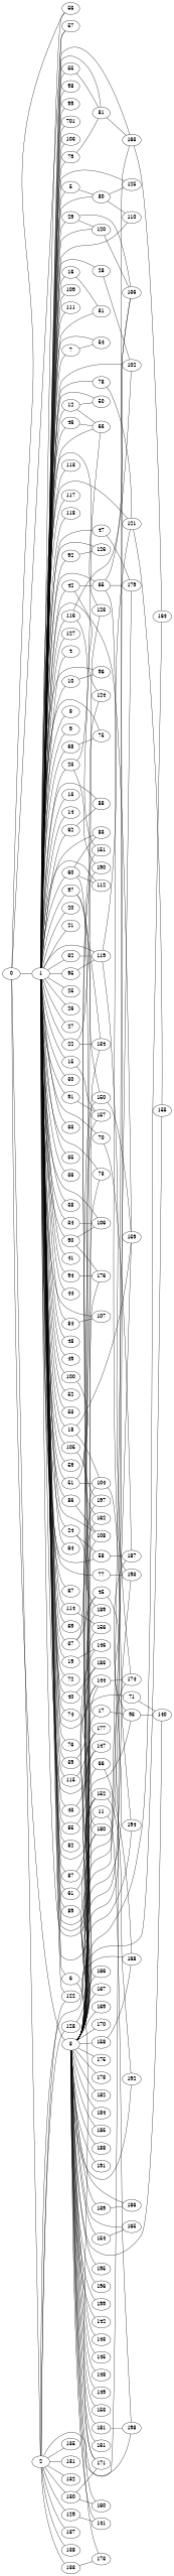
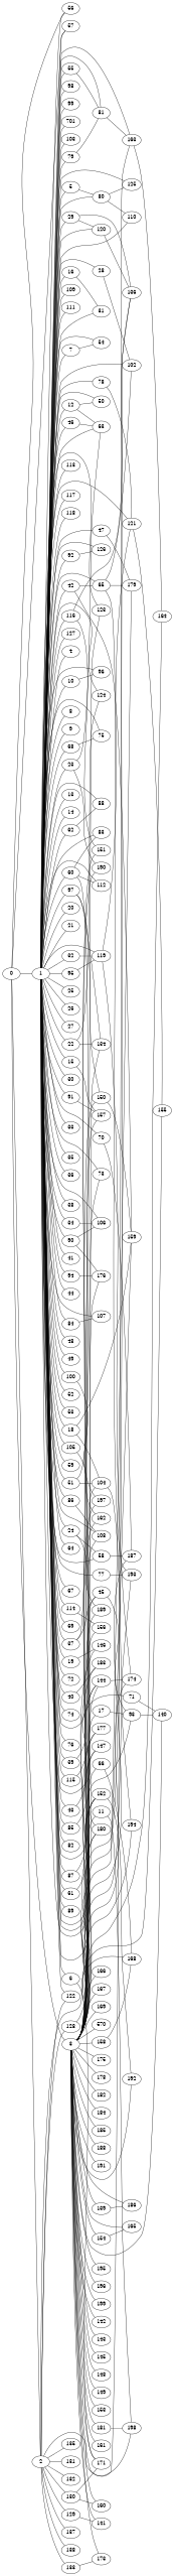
  graph {
    rankdir=LR
    0
    1
    2
    3
    56
    57
    4
    5
    6
    7
    8
    9
    10
    11
    12
    13
    14
    15
    16
    17
    18
    19
    20
    21
    22
    23
    24
    25
    26
    27
    28
    29
    30
    31
    32
    33
    34
    35
    36
    37
    38
    39
    40
    41
    42
    43
    44
    45
    46
    47
    48
    49
    50
    51
    52
    53
    54
    55
    58
    59
    60
    61
    62
    63
    64
    65
    66
    67
    68
    69
    70
    71
    72
    73
    74
    75
    76
    77
    78
    79
    80
    81
    82
    83
    84
    85
    86
    87
    88
    89
    90
    91
    92
    93
    94
    95
    96
    97
    98
    99
    100
    n102 [label=701]
    102
    103
    104
    105
    106
    107
    108
    109
    110
    111
    112
    113
    114
    115
    116
    117
    118
    119
    120
    121
    122
    123
    124
    125
    126
    127
    163
    128
    130
    131
    132
    133
    134
    129
    136
    137
    138
    135
    139
    140
    141
    142
    143
    144
    145
    146
    147
    148
    149
    150
    151
    152
    153
    154
    155
    156
    157
    158
    159
    160
    161
    162
    164
    165
    166
    167
    168
    169
-   170
+   170 [label=570]
    171
    173
    174
    175
    176
    177
    178
    179
    180
    181
    182
    183
    184
    185
    186
    187
    188
    189
    190
    191
    192
    193
    194
    195
    196
    197
    198
    199
    0 -- 1
    0 -- 2
    0 -- 3
    0 -- 56
    0 -- 57
    1 -- 56
    1 -- 57
    1 -- 4
    1 -- 5
    1 -- 6
    1 -- 7
    1 -- 8
    1 -- 9
    1 -- 10
    1 -- 11
    1 -- 12
    1 -- 13
    1 -- 14
    1 -- 15
    1 -- 16
    1 -- 17
    1 -- 18
    1 -- 19
    1 -- 20
    1 -- 21
    1 -- 22
    1 -- 23
    1 -- 24
    1 -- 25
    1 -- 26
    1 -- 27
    1 -- 28
    1 -- 29
    1 -- 30
    1 -- 31
    1 -- 32
    1 -- 33
    1 -- 34
    1 -- 35
    1 -- 36
    1 -- 37
    1 -- 38
    1 -- 39
    1 -- 40
    1 -- 41
    1 -- 42
    1 -- 43
    1 -- 44
    1 -- 45
    1 -- 46
    1 -- 47
    1 -- 48
    1 -- 49
    1 -- 50
    1 -- 51
    1 -- 52
    1 -- 53
    1 -- 54
    1 -- 55
    1 -- 58
    1 -- 59
    1 -- 60
    1 -- 61
    1 -- 62
    1 -- 63
    1 -- 64
    1 -- 65
    1 -- 66
    1 -- 67
    1 -- 68
    1 -- 69
    1 -- 70
    1 -- 71
    1 -- 72
    1 -- 73
    1 -- 74
    1 -- 75
    1 -- 76
    1 -- 77
    1 -- 78
    1 -- 79
    1 -- 80
    1 -- 81
    1 -- 82
    1 -- 83
    1 -- 84
    1 -- 85
    1 -- 86
    1 -- 87
    1 -- 88
    1 -- 89
    1 -- 90
    1 -- 91
    1 -- 92
    1 -- 93
    1 -- 94
    1 -- 95
    1 -- 96
    1 -- 97
    1 -- 98
    1 -- 99
    1 -- 100
    1 -- n102
    1 -- 102
    1 -- 103
    1 -- 104
    1 -- 105
    1 -- 106
    1 -- 107
    1 -- 108
    1 -- 109
    1 -- 110
    1 -- 111
    1 -- 112
    1 -- 113
    1 -- 114
    1 -- 115
    1 -- 116
    1 -- 117
    1 -- 118
    1 -- 119
    1 -- 120
    1 -- 121
    1 -- 122
    1 -- 123
    1 -- 124
    1 -- 125
    1 -- 126
    1 -- 127
    1 -- 163
    2 -- 122
    2 -- 128
    2 -- 130
    2 -- 131
    2 -- 132
    2 -- 133
    2 -- 134
    2 -- 129
    2 -- 136
    2 -- 137
    2 -- 138
    2 -- 135
    3 -- 108
    3 -- 163
    3 -- 139
    3 -- 140
    3 -- 141
    3 -- 142
    3 -- 143
    3 -- 144
    3 -- 145
    3 -- 146
    3 -- 147
    3 -- 148
    3 -- 149
    3 -- 150
    3 -- 151
    3 -- 152
    3 -- 153
    3 -- 154
    3 -- 155
    3 -- 156
    3 -- 157
    3 -- 158
    3 -- 159
    3 -- 160
    3 -- 161
    3 -- 162
    3 -- 164
    3 -- 165
    3 -- 166
    3 -- 167
    3 -- 168
    3 -- 169
    3 -- 170
    3 -- 171
    3 -- 173
    3 -- 174
    3 -- 175
    3 -- 176
    3 -- 177
    3 -- 178
    3 -- 179
    3 -- 180
    3 -- 181
    3 -- 182
    3 -- 183
    3 -- 184
    3 -- 185
    3 -- 186
    3 -- 187
    3 -- 188
    3 -- 189
    3 -- 190
    3 -- 191
    3 -- 192
    3 -- 193
    3 -- 194
    3 -- 195
    3 -- 196
    3 -- 197
    3 -- 198
    3 -- 199
    5 -- 80
    6 -- 171
    7 -- 54
    10 -- 96
    11 -- 198
    12 -- 50
    12 -- 63
    15 -- 157
    16 -- 31
    17 -- 93
    18 -- 104
    18 -- 159
    19 -- 146
    22 -- 124
    22 -- 134
    23 -- 63
    23 -- 190
    24 -- 58
    24 -- 189
    28 -- 102
    29 -- 120
    29 -- 136
    32 -- 119
    34 -- 106
    37 -- 45
    37 -- 123
    39 -- 144
    40 -- 183
    42 -- 65
    42 -- 159
    43 -- 177
    45 -- 93
    46 -- 63
    47 -- 179
    51 -- 73
    51 -- 104
    55 -- 81
    58 -- 187
    60 -- 83
    60 -- 112
    60 -- 180
    61 -- 152
    62 -- 88
    65 -- 102
    65 -- 179
    65 -- 193
    66 -- 168
    68 -- 75
    70 -- 187
    71 -- 140
    77 -- 193
    78 -- 121
    79 -- 81
    80 -- 110
    80 -- 125
    81 -- 163
    84 -- 107
    85 -- 147
    86 -- 108
    87 -- 152
    90 -- 106
    90 -- 176
    91 -- 157
    92 -- 126
    93 -- 140
    94 -- 176
    95 -- 119
    97 -- 134
    97 -- 150
    100 -- 197
    104 -- 194
    105 -- 162
    114 -- 156
    115 -- 144
    116 -- 136
    116 -- 151
    119 -- 121
    119 -- 174
    120 -- 136
    121 -- 155
    163 -- 164
    128 -- 180
    130 -- 160
    130 -- 171
    133 -- 173
    129 -- 141
    139 -- 186
    144 -- 174
    150 -- 159
    152 -- 192
    154 -- 165
    158 -- 168
    181 -- 198
  }
